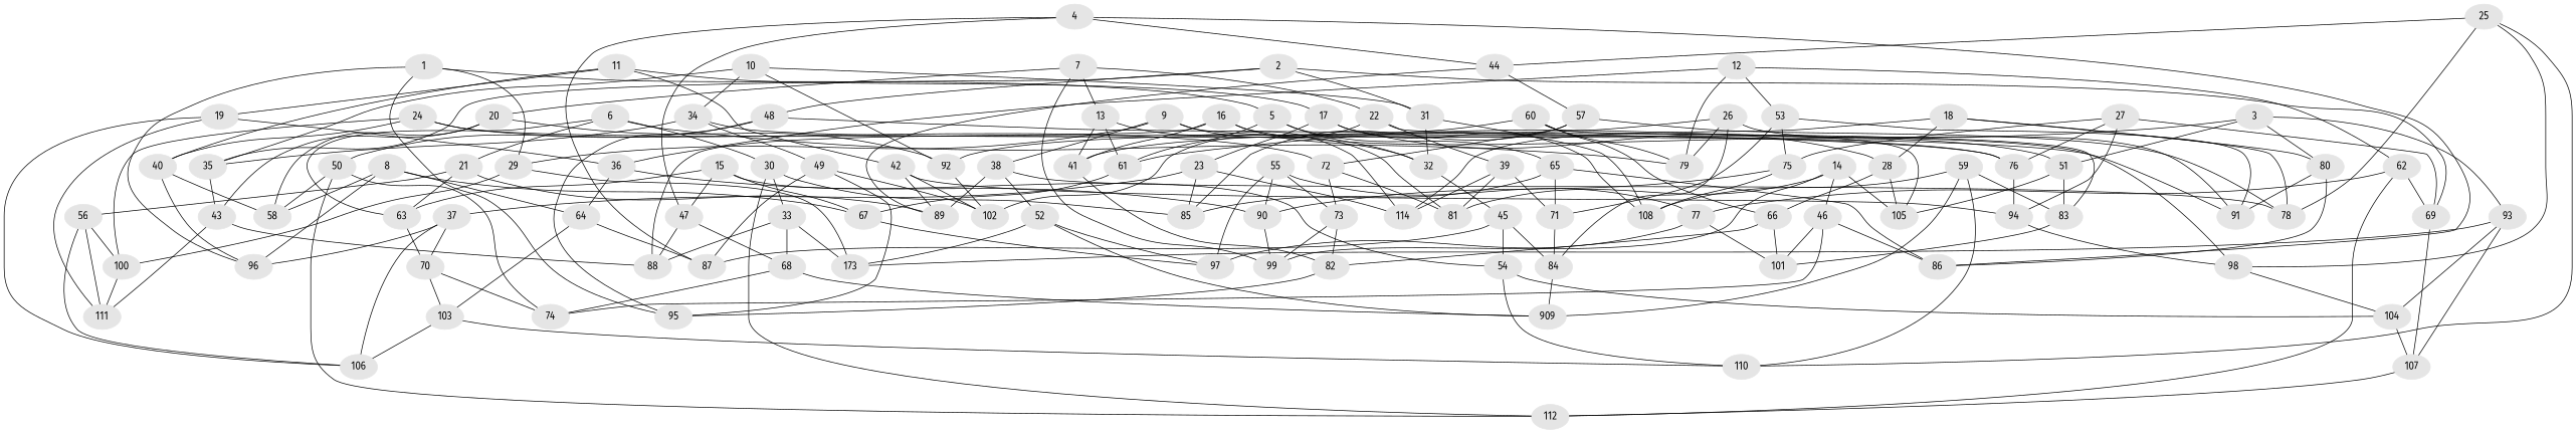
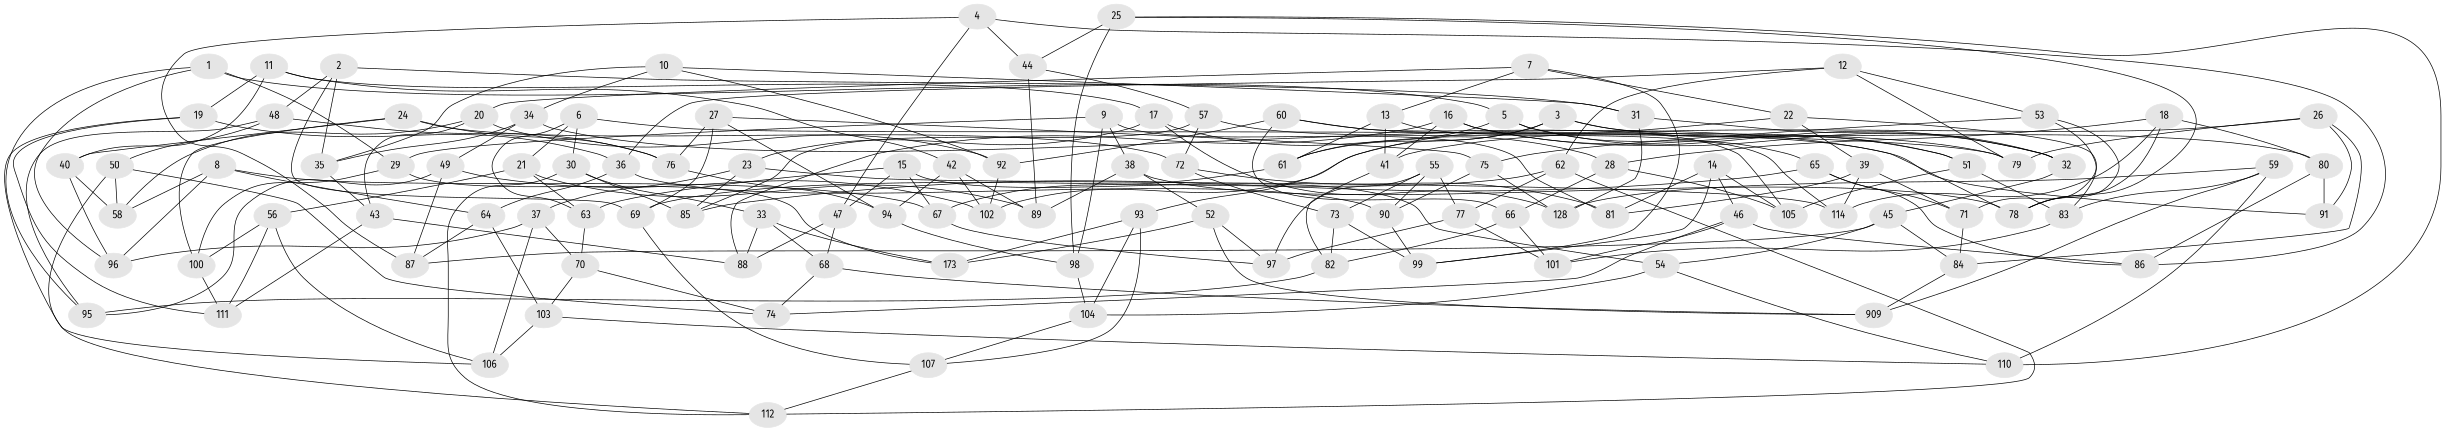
  graph {
    fontname="Fira Sans"
    node [color=gray90 fontname="Fira Sans" style=filled]
    edge [fontname="Fira Sans"]
    1
    5
    29
    95
    96
    61
    32
    65
    100
    n10 [label=173]
    2
    31
    35
    48
    69
-   108
+   108 [label=128]
    43
    76
    50
    107
    3
    51
    80
    93
    105
    83
    67
    86
    91
    104
    4
    44
    47
    87
    89
    57
    88
    68
    45
    85
    71
    6
    21
    30
    63
    79
    56
    33
    112
    70
    7
    13
    20
    22
    99
    41
    114
    58
    92
    39
    102
    8
    64
    103
    97
    9
    38
    81
    98
    78
    52
    10
    34
    49
    11
    17
    19
    40
    42
    23
    28
    36
    106
    111
    94
    12
    53
    62
    90
    75
    77
    82
    14
    46
    74
    101
    15
    54
    110
    16
    37
    66
    18
    24
    72
    73
    25
    26
    84
    n110 [label=909]
    27
    55
    59
    60
    1 -- 5
    1 -- 29
    1 -- 95
    1 -- 96
    5 -- 61
    5 -- 32
    5 -- 65
    29 -- 100
    29 -- n10
    61 -- 67
    32 -- 45
    65 -- 86
    65 -- 85
    65 -- 71
    100 -- 111
    2 -- 31
    2 -- 35
    2 -- 48
    2 -- 69
    31 -- 32
    31 -- 108
    35 -- 43
    48 -- 95
    48 -- 76
    48 -- 50
    69 -- 107
    43 -- 88
    43 -- 111
    76 -- 94
    50 -- 112
    50 -- 58
    50 -- 74
    107 -- 112
    3 -- 61
    3 -- 51
    3 -- 80
    3 -- 93
    51 -- 105
    51 -- 83
    80 -- 86
    80 -- 91
    93 -- n10
    93 -- 107
    93 -- 104
    83 -- 101
    67 -- 97
    104 -- 107
    4 -- 86
    4 -- 44
    4 -- 47
    4 -- 87
    44 -- 89
    44 -- 57
    47 -- 88
    47 -- 68
    57 -- 85
    57 -- 78
    57 -- 72
    68 -- 74
    68 -- n110
    45 -- 87
    45 -- 54
    45 -- 84
    71 -- 84
    6 -- 21
    6 -- 30
    6 -- 63
    6 -- 79
    21 -- 89
    21 -- 63
    21 -- 56
    30 -- 85
    30 -- 33
    30 -- 112
    63 -- 70
    56 -- 100
    56 -- 106
    56 -- 111
    33 -- n10
    33 -- 88
    33 -- 68
    70 -- 103
    70 -- 74
    7 -- 13
    7 -- 20
    7 -- 22
    7 -- 99
    13 -- 61
    13 -- 41
    13 -- 114
    20 -- 43
    20 -- 58
    20 -- 92
    22 -- 83
    22 -- 39
    22 -- 102
    41 -- 82
    92 -- 102
    39 -- 71
    39 -- 114
    39 -- 81
    8 -- 96
    8 -- 67
    8 -- 58
    8 -- 64
    64 -- 87
    64 -- 103
    103 -- 106
    103 -- 110
    9 -- 29
    9 -- 38
    9 -- 81
    9 -- 98
    38 -- 89
    38 -- 78
    38 -- 52
    98 -- 104
    52 -- n10
    52 -- 97
    52 -- n110
    10 -- 31
    10 -- 35
    10 -- 92
    10 -- 34
    34 -- 35
    34 -- 91
    34 -- 49
    49 -- 95
    49 -- 87
    49 -- 102
    11 -- 17
    11 -- 19
    11 -- 40
    11 -- 42
    17 -- 108
    17 -- 23
    17 -- 28
    19 -- 36
    19 -- 106
    19 -- 111
    40 -- 96
    40 -- 58
    42 -- 89
    42 -- 102
    42 -- 94
    23 -- 85
    23 -- 114
    23 -- 37
    28 -- 105
    28 -- 66
    36 -- 64
    36 -- 90
    94 -- 98
    12 -- 79
    12 -- 36
    12 -- 53
    12 -- 62
-   53 -- 91
+   53 -- 78
    53 -- 71
    53 -- 75
    62 -- 69
    62 -- 112
    62 -- 77
    90 -- 99
    75 -- 108
    75 -- 90
    77 -- 97
    77 -- 101
    82 -- 95
    14 -- 105
    14 -- 99
    14 -- 81
    14 -- 46
    46 -- 86
    46 -- 74
    46 -- 101
    15 -- 67
    15 -- 47
    15 -- 63
    15 -- 54
    54 -- 104
    54 -- 110
    16 -- 32
    16 -- 51
    16 -- 88
    16 -- 41
    37 -- 96
    37 -- 70
    37 -- 106
    66 -- 82
    66 -- 101
    18 -- 80
    18 -- 114
    18 -- 78
    18 -- 28
    24 -- 100
    24 -- 76
    24 -- 40
    24 -- 72
    72 -- 81
    72 -- 73
    73 -- 99
    73 -- 82
    25 -- 44
    25 -- 98
    25 -- 78
    25 -- 110
    26 -- 91
    26 -- 79
    26 -- 41
    26 -- 84
    84 -- n110
    27 -- 69
    27 -- 76
    27 -- 94
    27 -- 75
    55 -- 97
    55 -- 90
    55 -- 77
    55 -- 73
    59 -- 108
    59 -- 83
    59 -- 110
    59 -- n110
    60 -- 105
    60 -- 79
    60 -- 92
    60 -- 66
  }
